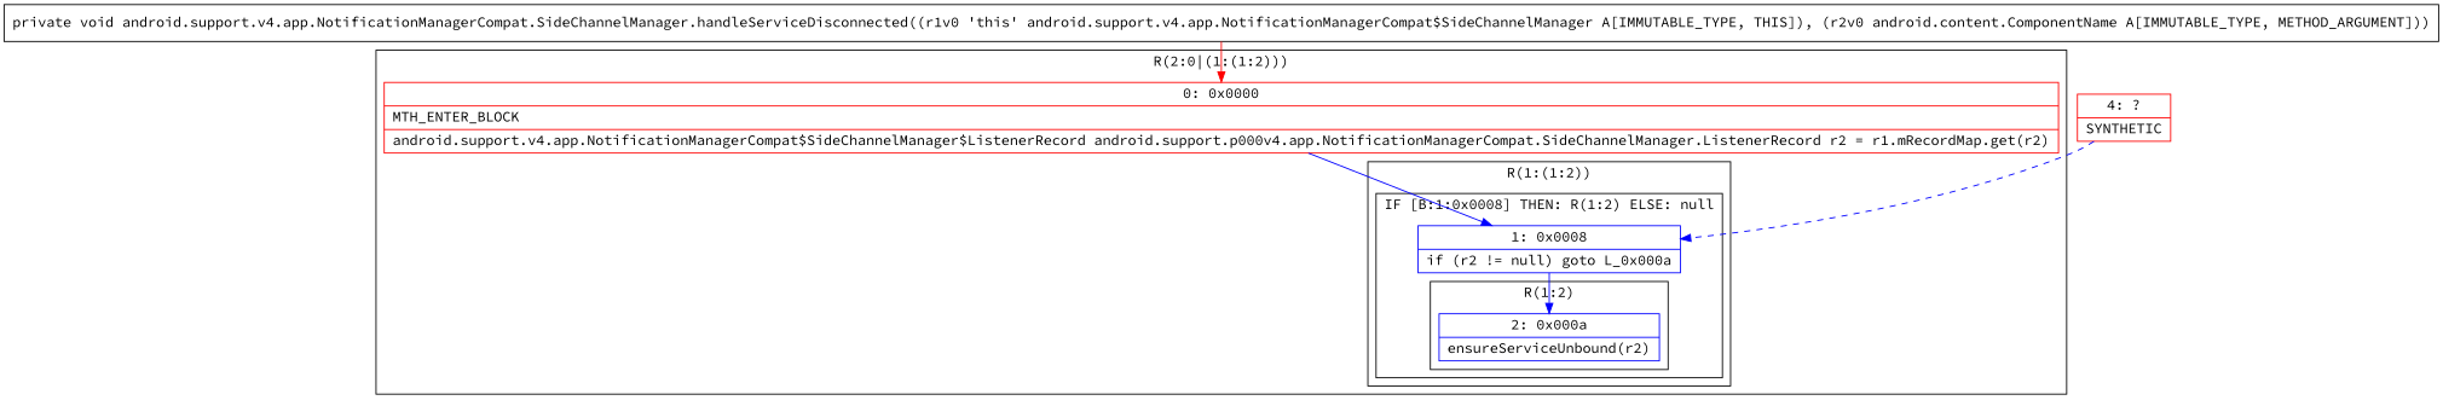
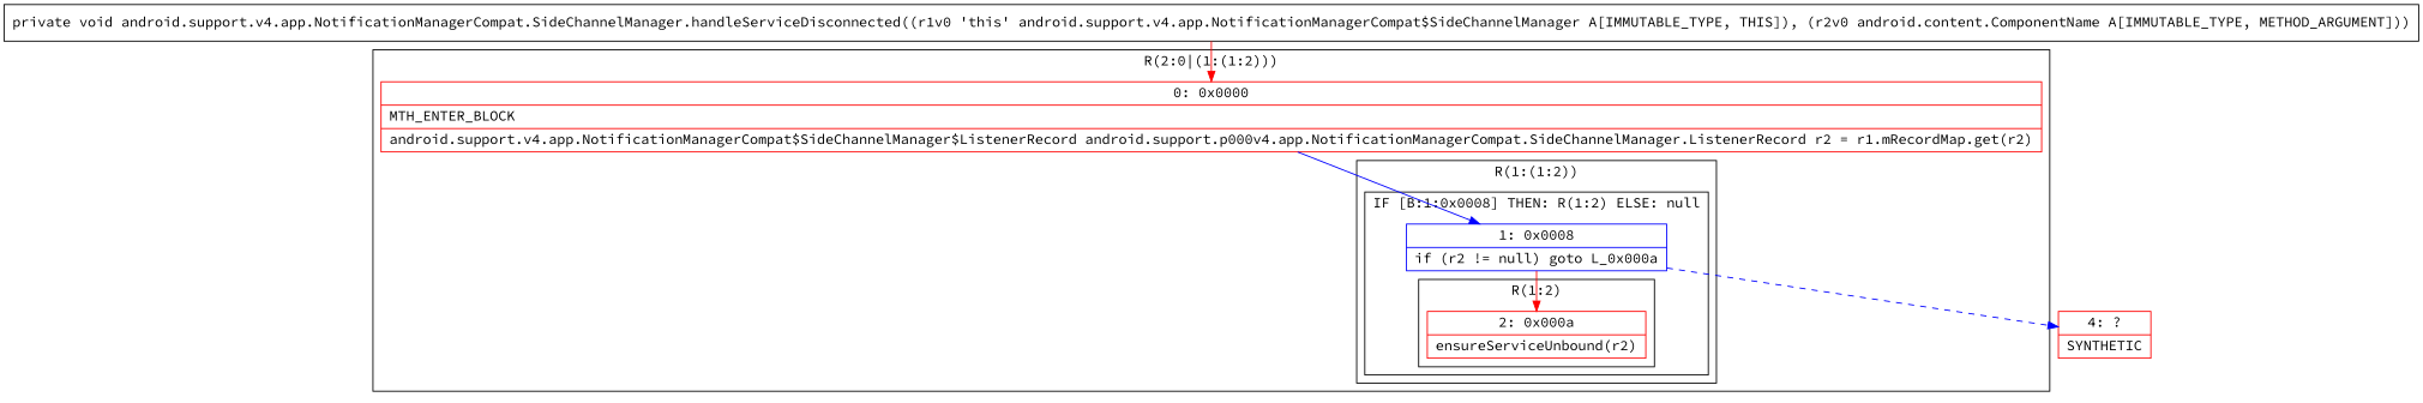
  digraph {
    fontname="Source Code Pro"
    node [color=blue fontname="Source Code Pro" shape=record]
    edge [color=red fontname="Source Code Pro"]
-   n1 [label="{2\:\ 0x000a|ensureServiceUnbound(r2)\l}"]
+   n1 [color=red label="{2\:\ 0x000a|ensureServiceUnbound(r2)\l}"]
    n2 [label="{1\:\ 0x0008|if (r2 != null) goto L_0x000a\l}"]
    n3 [color=red label="{0\:\ 0x0000|MTH_ENTER_BLOCK\l|android.support.v4.app.NotificationManagerCompat$SideChannelManager$ListenerRecord android.support.p000v4.app.NotificationManagerCompat.SideChannelManager.ListenerRecord r2 = r1.mRecordMap.get(r2)\l}"]
    n4 [color=red label="{4\:\ ?|SYNTHETIC\l}"]
    n5 [label="{private void android.support.v4.app.NotificationManagerCompat.SideChannelManager.handleServiceDisconnected((r1v0 'this' android.support.v4.app.NotificationManagerCompat$SideChannelManager A[IMMUTABLE_TYPE, THIS]), (r2v0 android.content.ComponentName A[IMMUTABLE_TYPE, METHOD_ARGUMENT])) }" color=""]
    subgraph cluster_1 {
      label="R(2:0|(1:(1:2)))"
      n3
      subgraph cluster_2 {
        label="R(1:(1:2))"
        subgraph cluster_3 {
          label="IF [B:1:0x0008] THEN: R(1:2) ELSE: null"
          n2
          subgraph cluster_4 {
            label="R(1:2)"
            n1
          }
        }
      }
    }
-   n2 -> n1 [color=blue]
-   n4 -> n2 [color=blue style=dashed]
+   n2 -> n1
+   n2 -> n4 [color=blue style=dashed]
    n3 -> n2 [color=blue]
    n5 -> n3
  }
